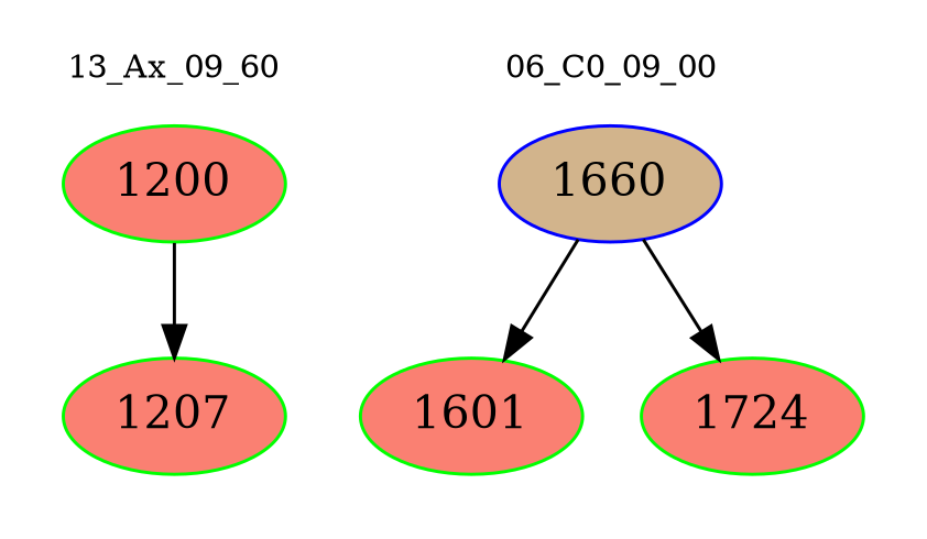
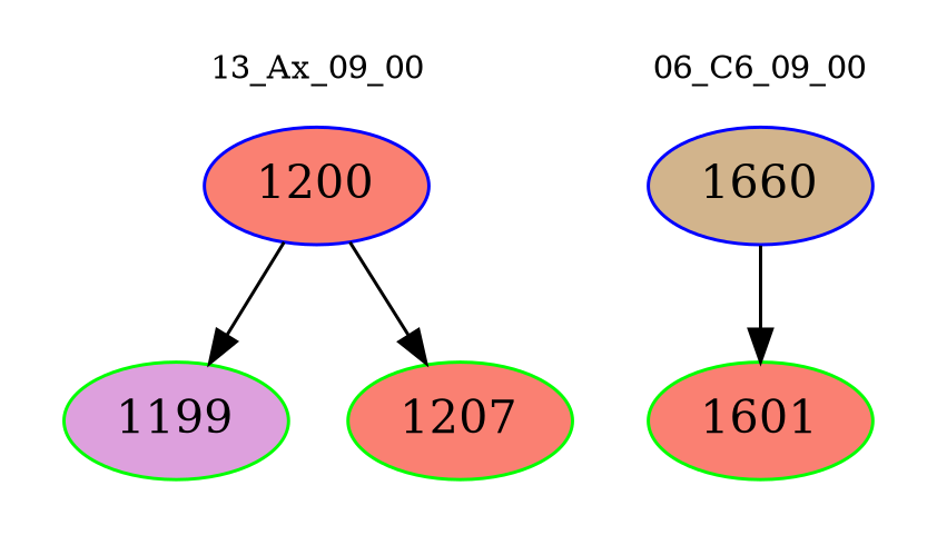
  digraph {
    node [color=green fillcolor=salmon style=filled]
    edge [color=black]
-   n1 [label=1200]
+   n1 [color=blue label=1200]
+   n2 [fillcolor=plum label=1199]
    n3 [label=1207]
    n4 [color=blue fillcolor=tan label=1660]
    n5 [label=1601]
-   n6 [label=1724]
    subgraph cluster_1 {
      color=white
      fontsize=10
-     label="13_Ax_09_60"
+     label="13_Ax_09_00"
      n1
+     n2
      n3
    }
    subgraph cluster_2 {
      color=white
      fontsize=10
-     label="06_C0_09_00"
+     label="06_C6_09_00"
      n4
      n5
-     n6
    }
+   n1 -> n2
    n1 -> n3
    n4 -> n5
-   n4 -> n6
  }
